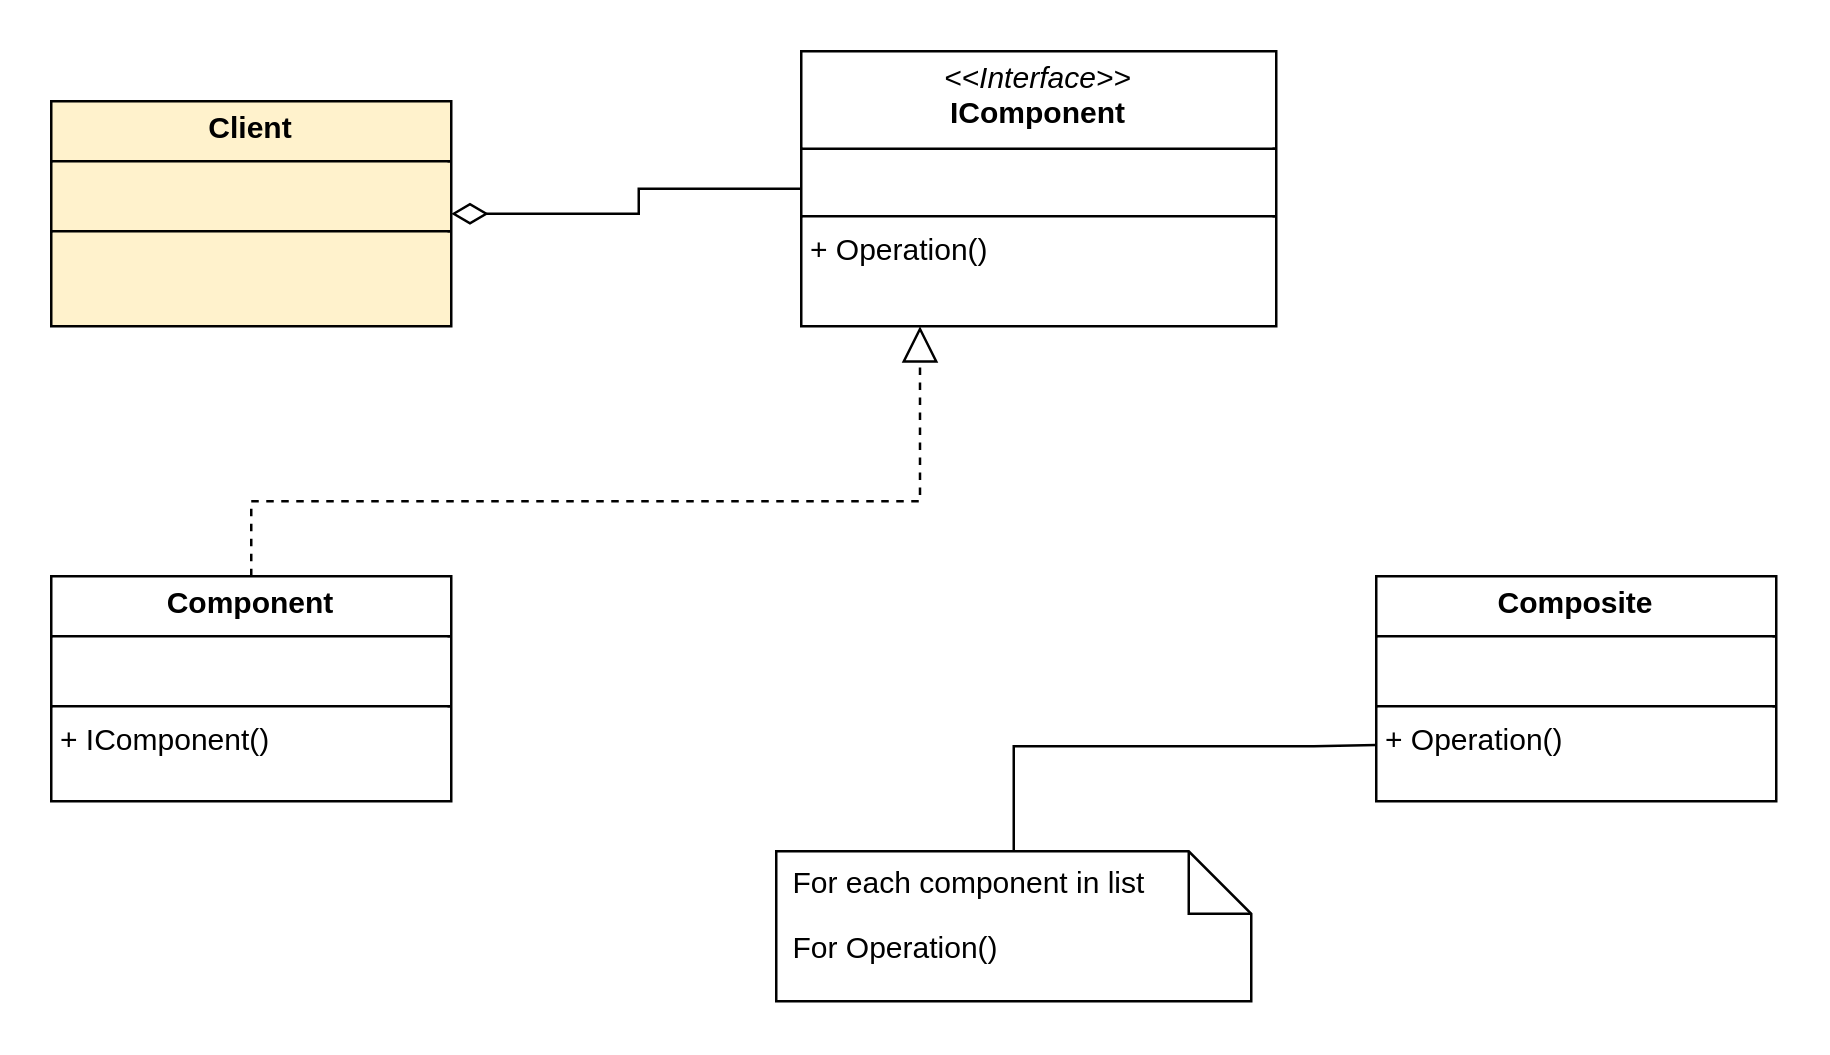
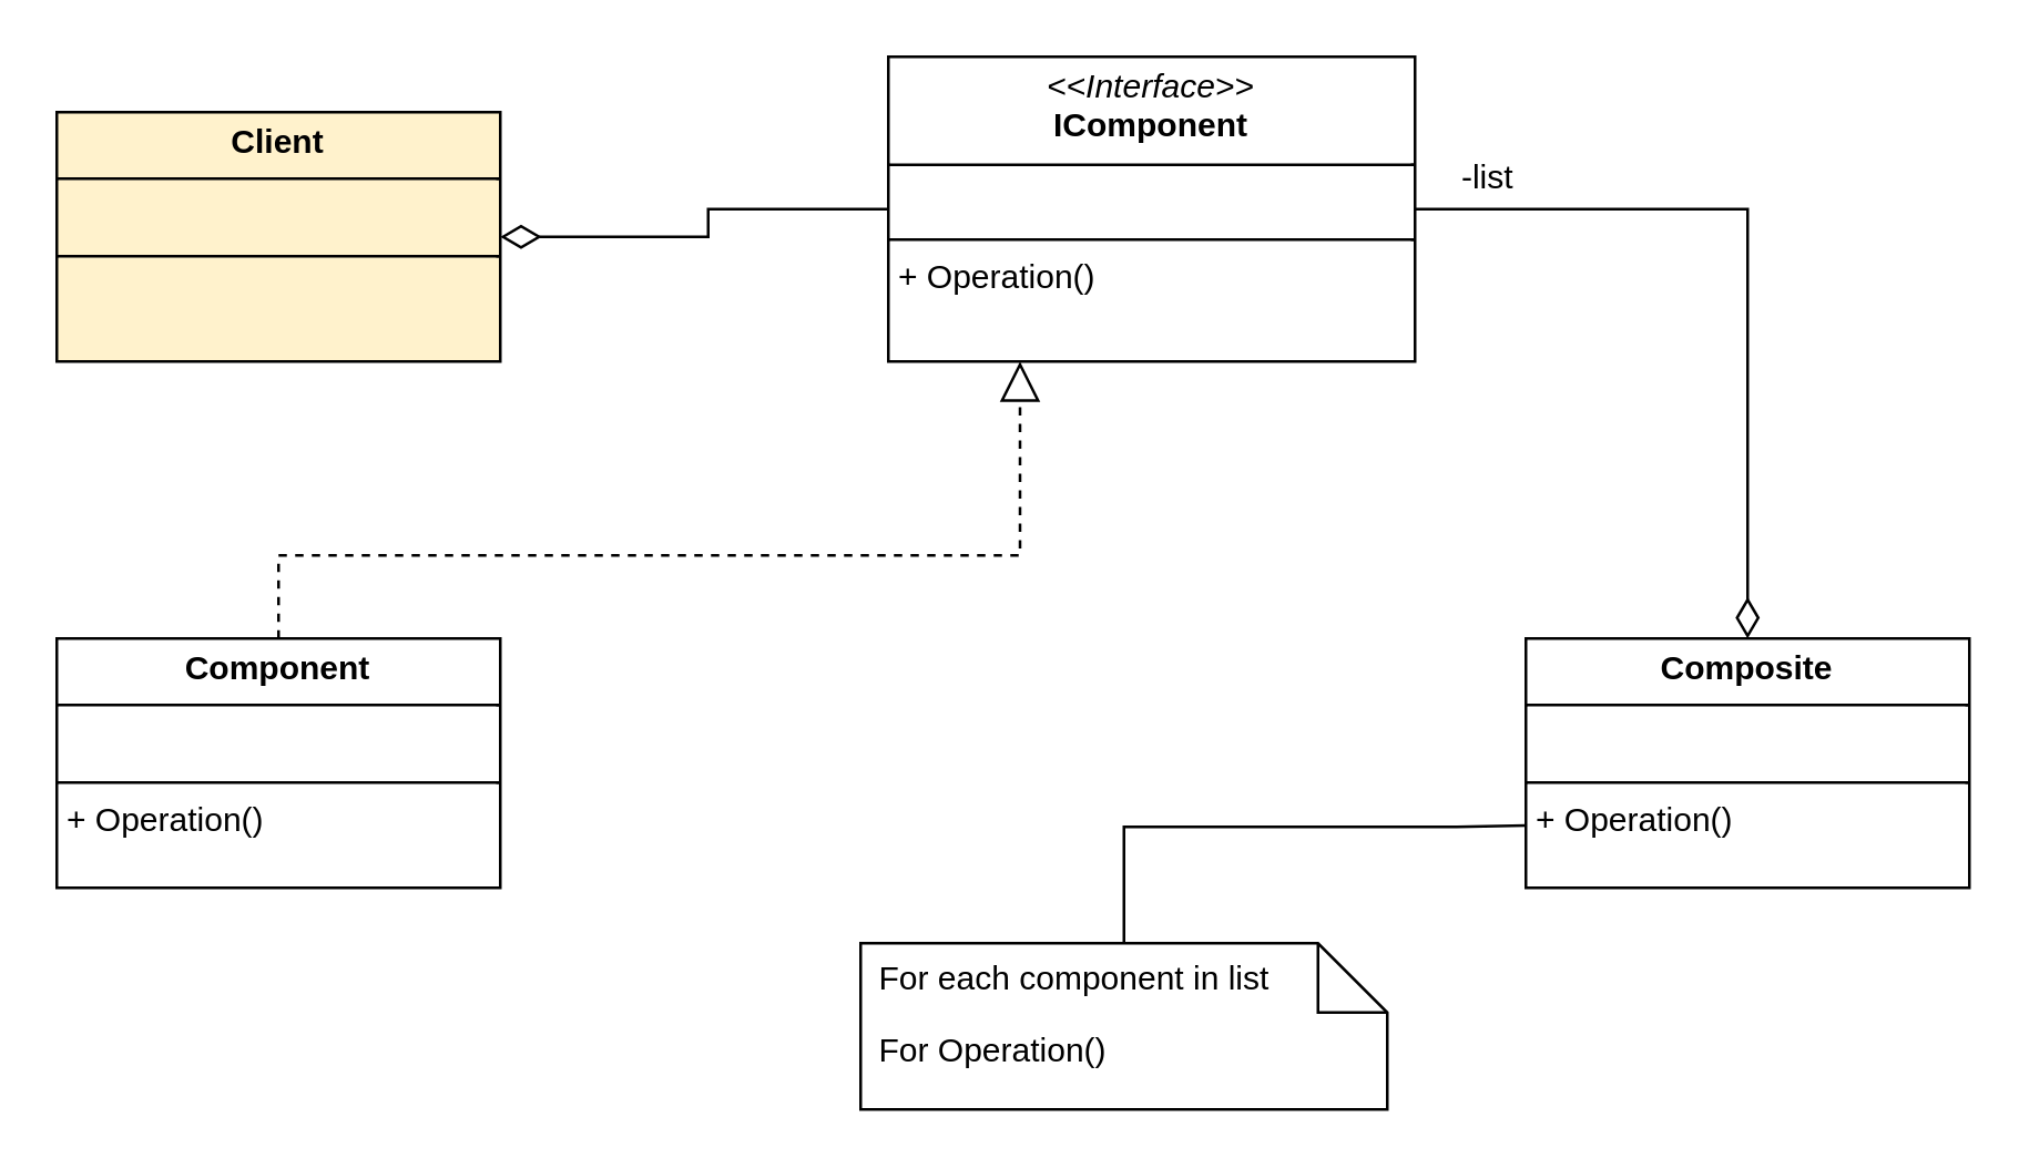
  <mxCell id="0" />
  <mxCell id="1" parent="0" />
  <mxCell id="2" style="edgeStyle=orthogonalEdgeStyle;rounded=0;orthogonalLoop=1;jettySize=auto;html=1;endArrow=none;endFill=0;startArrow=diamondThin;startFill=0;startSize=12;" parent="1" source="3" target="5" edge="1"><mxGeometry relative="1" as="geometry" /></mxCell>
  <mxCell id="3" value="&lt;p style=&quot;margin:0px;margin-top:4px;text-align:center;&quot;&gt;&lt;b&gt;Client&lt;/b&gt;&lt;/p&gt;&lt;hr size=&quot;1&quot; style=&quot;border-style:solid;&quot;&gt;&lt;p style=&quot;margin:0px;margin-left:4px;&quot;&gt;&lt;br&gt;&lt;/p&gt;&lt;hr size=&quot;1&quot; style=&quot;border-style:solid;&quot;&gt;&lt;p style=&quot;margin:0px;margin-left:4px;&quot;&gt;&lt;br&gt;&lt;/p&gt;" style="verticalAlign=top;align=left;overflow=fill;html=1;whiteSpace=wrap;fillColor=#fff2cc;" parent="1" vertex="1"><mxGeometry x="20" y="40" width="160" height="90" as="geometry" /></mxCell>
+ <mxCell id="4" style="edgeStyle=orthogonalEdgeStyle;rounded=0;orthogonalLoop=1;jettySize=auto;html=1;entryX=0.5;entryY=0;entryDx=0;entryDy=0;endArrow=diamondThin;endFill=0;endSize=12;" parent="1" source="5" target="8" edge="1"><mxGeometry relative="1" as="geometry" /></mxCell>
  <mxCell id="5" value="&lt;p style=&quot;margin:0px;margin-top:4px;text-align:center;&quot;&gt;&lt;i&gt;&amp;lt;&amp;lt;Interface&amp;gt;&amp;gt;&lt;/i&gt;&lt;br&gt;&lt;b&gt;IComponent&lt;/b&gt;&lt;/p&gt;&lt;hr size=&quot;1&quot; style=&quot;border-style:solid;&quot;&gt;&lt;p style=&quot;margin:0px;margin-left:4px;&quot;&gt;&lt;br&gt;&lt;/p&gt;&lt;hr size=&quot;1&quot; style=&quot;border-style:solid;&quot;&gt;&lt;p style=&quot;margin:0px;margin-left:4px;&quot;&gt;+ Operation()&lt;br&gt;&lt;/p&gt;" style="verticalAlign=top;align=left;overflow=fill;html=1;whiteSpace=wrap;" parent="1" vertex="1"><mxGeometry x="320" y="20" width="190" height="110" as="geometry" /></mxCell>
  <mxCell id="6" style="edgeStyle=orthogonalEdgeStyle;rounded=0;orthogonalLoop=1;jettySize=auto;html=1;entryX=0.25;entryY=1;entryDx=0;entryDy=0;dashed=1;endArrow=block;endFill=0;endSize=12;" parent="1" source="7" target="5" edge="1"><mxGeometry relative="1" as="geometry"><Array as="points"><mxPoint x="100" y="200" /><mxPoint x="368" y="200" /></Array></mxGeometry></mxCell>
- <mxCell id="7" value="&lt;p style=&quot;margin:0px;margin-top:4px;text-align:center;&quot;&gt;&lt;b&gt;Component&lt;/b&gt;&lt;/p&gt;&lt;hr size=&quot;1&quot; style=&quot;border-style:solid;&quot;&gt;&lt;p style=&quot;margin:0px;margin-left:4px;&quot;&gt;&lt;br&gt;&lt;/p&gt;&lt;hr size=&quot;1&quot; style=&quot;border-style:solid;&quot;&gt;&lt;p style=&quot;margin:0px;margin-left:4px;&quot;&gt;+ IComponent()&lt;/p&gt;" style="verticalAlign=top;align=left;overflow=fill;html=1;whiteSpace=wrap;" parent="1" vertex="1"><mxGeometry x="20" y="230" width="160" height="90" as="geometry" /></mxCell>
+ <mxCell id="7" value="&lt;p style=&quot;margin:0px;margin-top:4px;text-align:center;&quot;&gt;&lt;b&gt;Component&lt;/b&gt;&lt;/p&gt;&lt;hr size=&quot;1&quot; style=&quot;border-style:solid;&quot;&gt;&lt;p style=&quot;margin:0px;margin-left:4px;&quot;&gt;&lt;br&gt;&lt;/p&gt;&lt;hr size=&quot;1&quot; style=&quot;border-style:solid;&quot;&gt;&lt;p style=&quot;margin:0px;margin-left:4px;&quot;&gt;+ Operation()&lt;/p&gt;" style="verticalAlign=top;align=left;overflow=fill;html=1;whiteSpace=wrap;" parent="1" vertex="1"><mxGeometry x="20" y="230" width="160" height="90" as="geometry" /></mxCell>
  <mxCell id="8" value="&lt;p style=&quot;margin:0px;margin-top:4px;text-align:center;&quot;&gt;&lt;b&gt;Composite&lt;/b&gt;&lt;/p&gt;&lt;hr size=&quot;1&quot; style=&quot;border-style:solid;&quot;&gt;&lt;p style=&quot;margin:0px;margin-left:4px;&quot;&gt;&lt;br&gt;&lt;/p&gt;&lt;hr size=&quot;1&quot; style=&quot;border-style:solid;&quot;&gt;&lt;p style=&quot;margin:0px;margin-left:4px;&quot;&gt;+ Operation()&lt;/p&gt;" style="verticalAlign=top;align=left;overflow=fill;html=1;whiteSpace=wrap;" parent="1" vertex="1"><mxGeometry x="550" y="230" width="160" height="90" as="geometry" /></mxCell>
+ <mxCell id="9" value="-list" style="text;html=1;align=center;verticalAlign=middle;resizable=0;points=[];autosize=1;strokeColor=none;fillColor=none;" parent="1" vertex="1"><mxGeometry x="516" y="49" width="40" height="30" as="geometry" /></mxCell>
  <mxCell id="10" value="For Operation()" style="shape=note2;boundedLbl=1;whiteSpace=wrap;html=1;size=25;verticalAlign=top;align=left;spacingLeft=5;" parent="1" vertex="1"><mxGeometry x="310" y="340" width="190" height="60" as="geometry" /></mxCell>
  <mxCell id="11" value="For each component in list" style="resizeWidth=1;part=1;strokeColor=none;fillColor=none;align=left;spacingLeft=5;html=1;whiteSpace=wrap;" parent="10" vertex="1"><mxGeometry width="190" height="25" relative="1" as="geometry" /></mxCell>
  <mxCell id="12" style="edgeStyle=orthogonalEdgeStyle;rounded=0;orthogonalLoop=1;jettySize=auto;html=1;entryX=0;entryY=0.75;entryDx=0;entryDy=0;endArrow=none;endFill=0;" parent="1" source="11" target="8" edge="1"><mxGeometry relative="1" as="geometry"><Array as="points"><mxPoint x="405" y="298" /><mxPoint x="525" y="298" /></Array></mxGeometry></mxCell>
